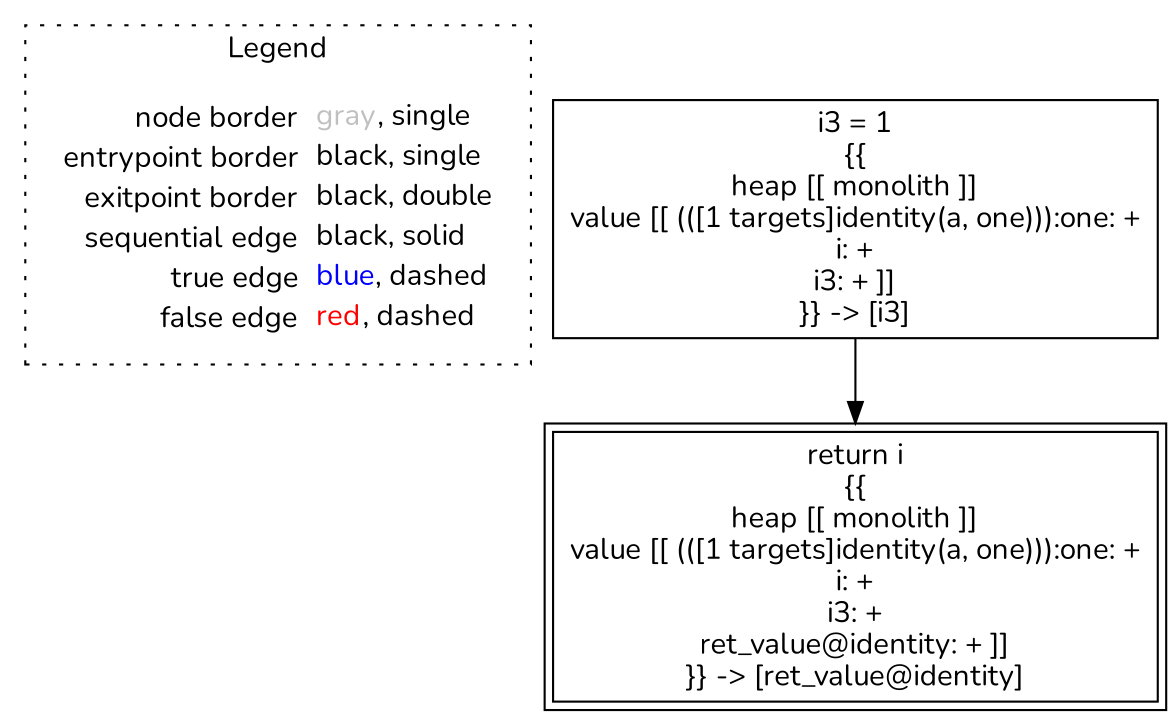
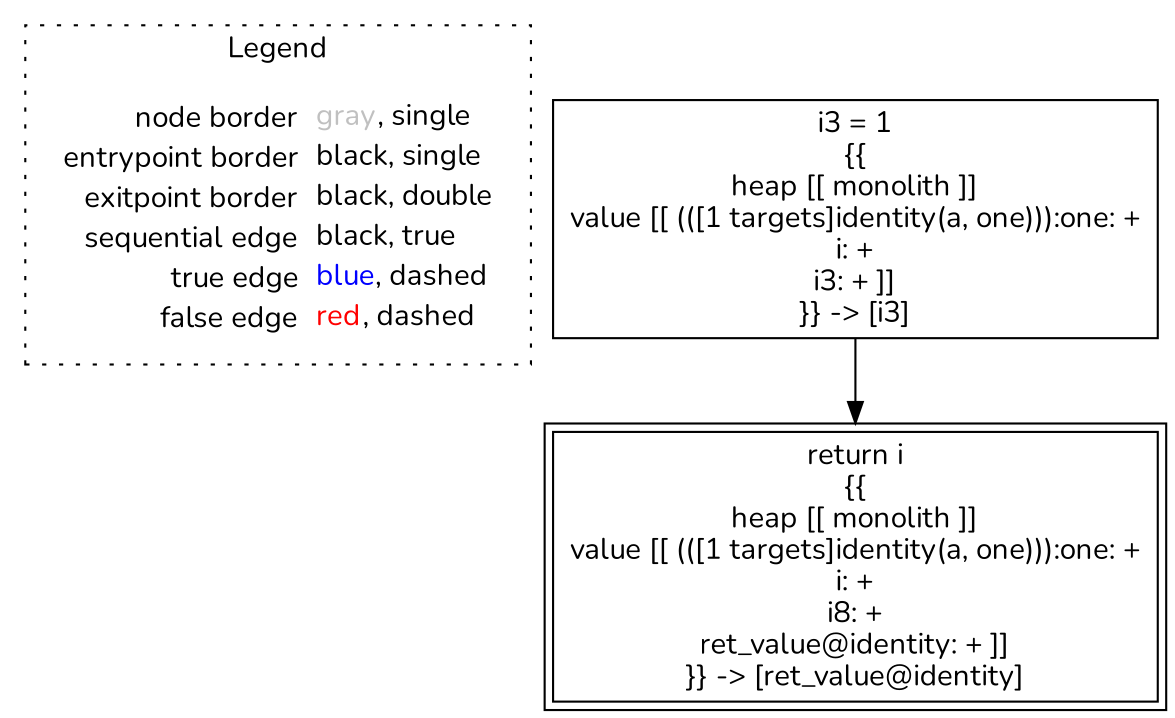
  digraph {
    fontname=Nunito
    node [shape=rect fontname=Nunito color=black]
-   n1 [label=<<table border="0" cellpadding="2" cellspacing="0" cellborder="0"><tr><td align="right">node border&nbsp;</td><td align="left"><font color="gray">gray</font>, single</td></tr><tr><td align="right">entrypoint border&nbsp;</td><td align="left"><font color="black">black</font>, single</td></tr><tr><td align="right">exitpoint border&nbsp;</td><td align="left"><font color="black">black</font>, double</td></tr><tr><td align="right">sequential edge&nbsp;</td><td align="left"><font color="black">black</font>, solid</td></tr><tr><td align="right">true edge&nbsp;</td><td align="left"><font color="blue">blue</font>, dashed</td></tr><tr><td align="right">false edge&nbsp;</td><td align="left"><font color="red">red</font>, dashed</td></tr></table>> shape=plaintext color=""]
+   n1 [label=<<table border="0" cellpadding="2" cellspacing="0" cellborder="0"><tr><td align="right">node border&nbsp;</td><td align="left"><font color="gray">gray</font>, single</td></tr><tr><td align="right">entrypoint border&nbsp;</td><td align="left"><font color="black">black</font>, single</td></tr><tr><td align="right">exitpoint border&nbsp;</td><td align="left"><font color="black">black</font>, double</td></tr><tr><td align="right">sequential edge&nbsp;</td><td align="left"><font color="black">black</font>, true</td></tr><tr><td align="right">true edge&nbsp;</td><td align="left"><font color="blue">blue</font>, dashed</td></tr><tr><td align="right">false edge&nbsp;</td><td align="left"><font color="red">red</font>, dashed</td></tr></table>> shape=plaintext color=""]
    n2 [label=<i3 = 1<BR/>{{<BR/>heap [[ monolith ]]<BR/>value [[ (([1 targets]identity(a, one))):one: +<BR/>i: +<BR/>i3: + ]]<BR/>}} -&gt; [i3]>]
-   n3 [label=<return i<BR/>{{<BR/>heap [[ monolith ]]<BR/>value [[ (([1 targets]identity(a, one))):one: +<BR/>i: +<BR/>i3: +<BR/>ret_value@identity: + ]]<BR/>}} -&gt; [ret_value@identity]> peripheries=2]
+   n3 [label=<return i<BR/>{{<BR/>heap [[ monolith ]]<BR/>value [[ (([1 targets]identity(a, one))):one: +<BR/>i: +<BR/>i8: +<BR/>ret_value@identity: + ]]<BR/>}} -&gt; [ret_value@identity]> peripheries=2]
    subgraph cluster_1 {
      label=Legend
      style=dotted
      n1
    }
    n2 -> n3 [color=black style=solid fontname=Nunito]
  }
